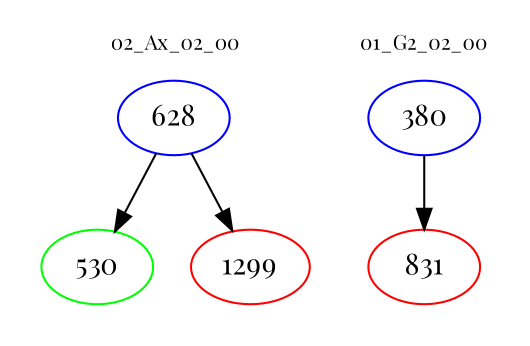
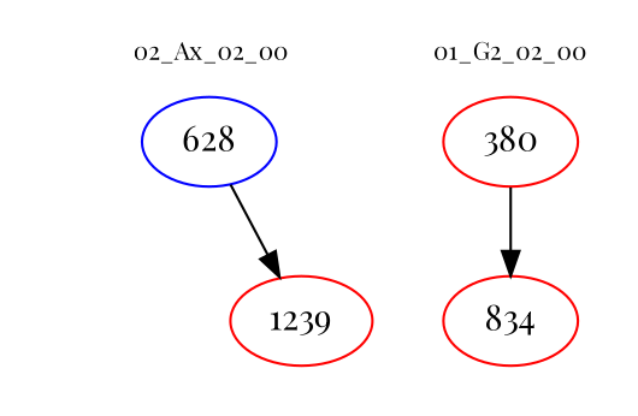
  digraph {
    fontname="Playfair Display"
    node [color=blue fontname="Playfair Display"]
    edge [color=black fontname="Playfair Display"]
    n1 [label=628]
-   n2 [color=green label=530]
-   n3 [color=red label=1299]
-   n4 [label=380]
-   n5 [color=red label=831]
+   n3 [color=red label=1239]
+   n4 [color=red label=380]
+   n5 [color=red label=834]
    subgraph cluster_1 {
      color=white
      fontsize=10
      label="02_Ax_02_00"
      n1
-     n2
      n3
    }
    subgraph cluster_2 {
      color=white
      fontsize=10
      label="01_G2_02_00"
      n4
      n5
    }
-   n1 -> n2
    n1 -> n3
    n4 -> n5
  }
